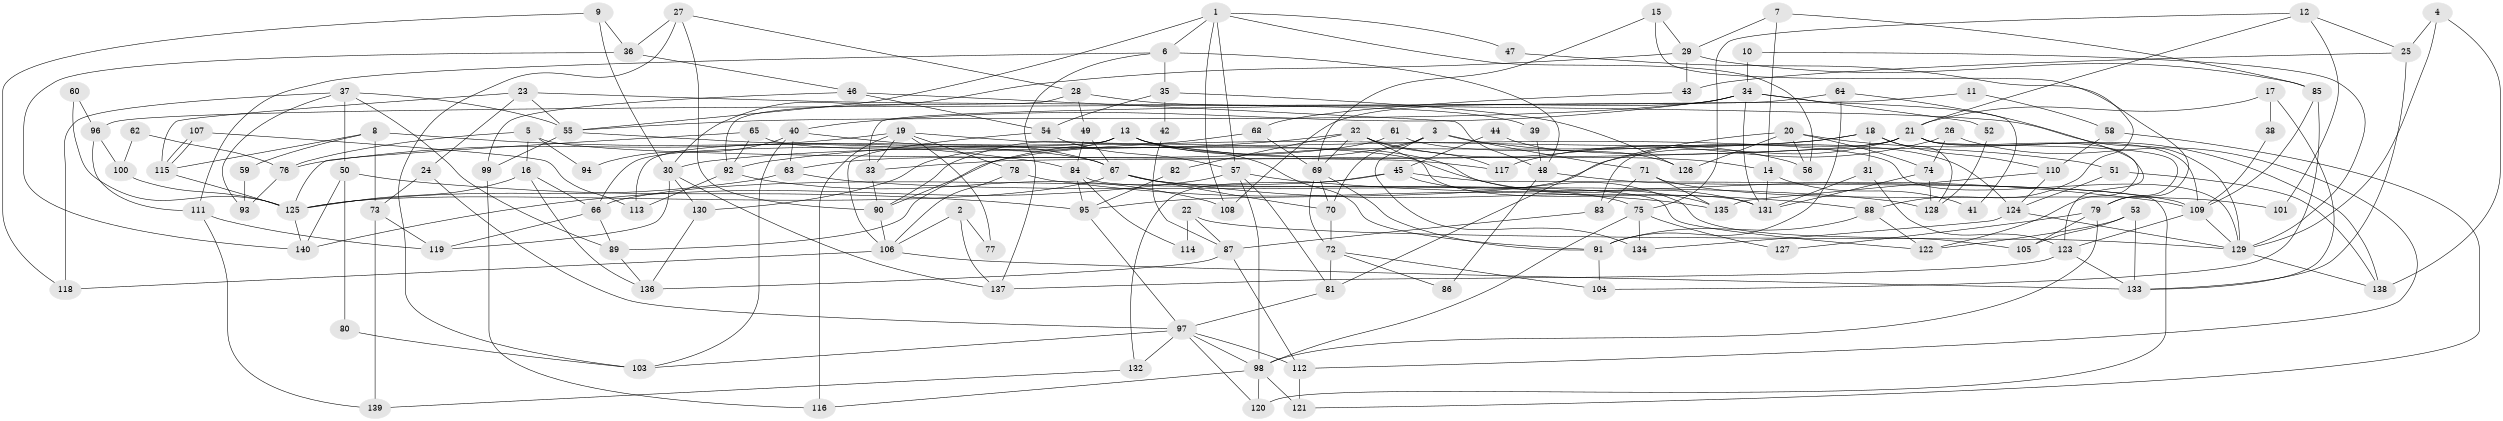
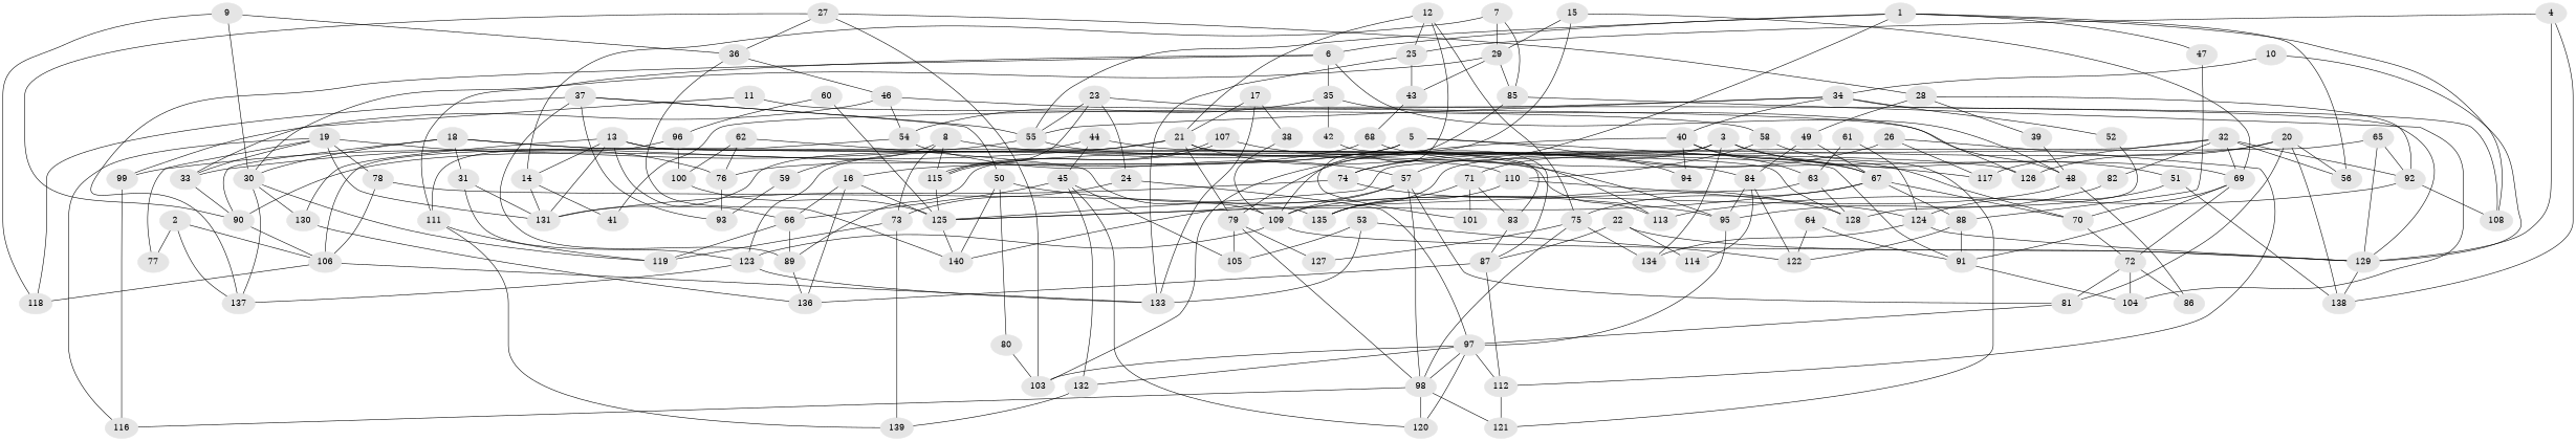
  graph {
    node [color=gray90 style=filled]
    1
    6
    47
    55
    56
    57
    108
    137
    35
    48
    111
    88
    67
    99
    81
    140
    109
    98
    2
    77
    106
    118
    133
    3
    51
    70
    71
    89
    134
    138
    124
    72
    101
    83
    135
    136
    4
    25
    129
    5
    16
    76
    94
    117
    43
    66
    125
    93
    126
    42
    54
    86
    119
    139
    7
    14
    29
    85
    131
    41
    30
    64
    91
    122
    96
    104
    8
    59
    73
    84
    115
    95
    114
    9
    36
    130
    46
    10
    34
    40
    52
    11
    33
    58
    90
    110
    121
    12
    21
    75
    79
    123
    127
    13
    113
    15
    69
    105
    78
    17
    38
    18
    31
    128
    19
    116
    20
    74
    97
    87
    22
    112
    23
    24
    103
    120
    132
    68
    26
    27
    28
    39
    49
    92
    32
    82
    63
    37
    50
    80
    44
    45
    53
    60
    100
    61
    62
    65
    107
    1 -- 6
    1 -- 47
    1 -- 55
    1 -- 56
    1 -- 57
    1 -- 108
    6 -- 137
    6 -- 35
    6 -- 48
    6 -- 111
    47 -- 88
    55 -- 67
    55 -- 99
    57 -- 81
    57 -- 140
    57 -- 109
    57 -- 98
    35 -- 126
    35 -- 42
    35 -- 54
    48 -- 109
    48 -- 86
    111 -- 119
    111 -- 139
    88 -- 91
    88 -- 122
    67 -- 88
    67 -- 70
    67 -- 125
    67 -- 75
    99 -- 116
    81 -- 97
    109 -- 129
    109 -- 123
    98 -- 121
    98 -- 116
    98 -- 120
    2 -- 137
    2 -- 77
    2 -- 106
    106 -- 118
    106 -- 133
    3 -- 51
    3 -- 70
    3 -- 71
    3 -- 89
    3 -- 134
    51 -- 138
    51 -- 124
    70 -- 72
    71 -- 101
    71 -- 83
    71 -- 135
    89 -- 136
    124 -- 134
    124 -- 129
    72 -- 81
    72 -- 86
    72 -- 104
    83 -- 87
    4 -- 138
    4 -- 25
    4 -- 129
    25 -- 133
    25 -- 43
    129 -- 138
    5 -- 16
    5 -- 76
    5 -- 94
    5 -- 117
    16 -- 136
    16 -- 66
    16 -- 125
    76 -- 93
    43 -- 68
    66 -- 89
    66 -- 119
    125 -- 140
    42 -- 87
    54 -- 57
    54 -- 106
    7 -- 14
    7 -- 29
    7 -- 85
    14 -- 131
    14 -- 41
    29 -- 43
    29 -- 85
    29 -- 30
    85 -- 109
    85 -- 104
    30 -- 137
    30 -- 119
    30 -- 130
    64 -- 91
    64 -- 122
-   64 -- 96
    91 -- 104
    96 -- 111
    96 -- 100
    8 -- 59
    8 -- 73
    8 -- 84
    8 -- 115
    59 -- 93
    73 -- 119
    73 -- 139
    84 -- 122
    84 -- 95
    84 -- 114
    115 -- 125
    95 -- 97
    9 -- 118
    9 -- 30
    9 -- 36
    36 -- 140
    36 -- 46
    130 -- 136
    46 -- 48
    46 -- 99
    46 -- 54
    10 -- 129
    10 -- 34
    34 -- 55
    34 -- 108
    34 -- 41
    34 -- 40
    34 -- 52
    40 -- 67
    40 -- 94
    40 -- 103
    40 -- 63
    52 -- 128
    11 -- 33
    11 -- 58
    33 -- 90
    58 -- 110
    58 -- 121
    90 -- 106
    110 -- 124
    110 -- 135
    12 -- 101
    12 -- 25
    12 -- 21
    12 -- 75
    21 -- 83
    21 -- 95
    21 -- 33
    21 -- 79
    21 -- 123
    75 -- 98
    75 -- 134
    75 -- 127
    79 -- 98
    79 -- 127
    79 -- 105
    123 -- 137
    123 -- 133
    13 -- 66
    13 -- 14
    13 -- 131
    13 -- 91
    13 -- 130
    13 -- 113
    15 -- 29
    15 -- 79
    15 -- 69
    69 -- 70
    69 -- 72
    69 -- 91
    78 -- 106
    78 -- 135
    17 -- 133
    17 -- 21
    17 -- 38
    38 -- 109
    18 -- 30
    18 -- 90
    18 -- 110
    18 -- 31
    18 -- 128
    31 -- 131
    31 -- 123
    19 -- 77
    19 -- 76
    19 -- 131
    19 -- 33
    19 -- 78
    19 -- 116
    20 -- 56
    20 -- 81
    20 -- 138
    20 -- 126
    20 -- 74
    74 -- 131
    74 -- 128
    97 -- 98
    97 -- 112
    97 -- 103
    97 -- 120
    97 -- 132
    87 -- 136
    87 -- 112
    22 -- 129
    22 -- 114
    22 -- 87
    112 -- 121
    23 -- 55
    23 -- 129
    23 -- 115
    23 -- 24
    24 -- 73
    24 -- 97
    132 -- 139
    68 -- 90
    68 -- 69
    26 -- 117
    26 -- 74
    26 -- 112
    27 -- 36
    27 -- 90
    27 -- 103
    27 -- 28
    28 -- 39
    28 -- 49
    28 -- 92
    39 -- 48
    49 -- 67
    49 -- 84
    92 -- 108
    92 -- 113
    32 -- 56
    32 -- 135
    32 -- 117
    32 -- 69
    32 -- 92
    32 -- 82
    82 -- 95
    63 -- 125
    63 -- 128
    37 -- 55
    37 -- 118
    37 -- 89
    37 -- 93
    37 -- 50
    50 -- 140
    50 -- 95
    50 -- 80
    80 -- 103
    44 -- 126
-   34 -- 131
+   44 -- 131
    44 -- 45
    45 -- 66
    45 -- 105
    45 -- 120
    45 -- 132
    53 -- 133
    53 -- 122
    53 -- 105
    60 -- 125
    60 -- 96
    100 -- 125
    61 -- 124
    61 -- 63
-   21 -- 109
+   62 -- 109
    62 -- 76
    62 -- 100
    65 -- 129
    65 -- 125
    65 -- 92
    107 -- 115
    107 -- 115
    107 -- 113
  }
